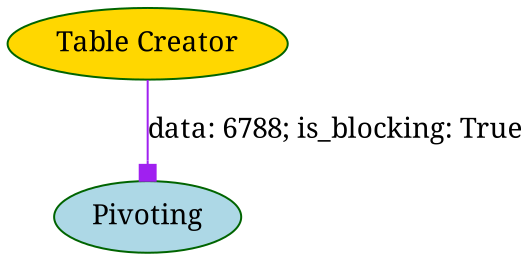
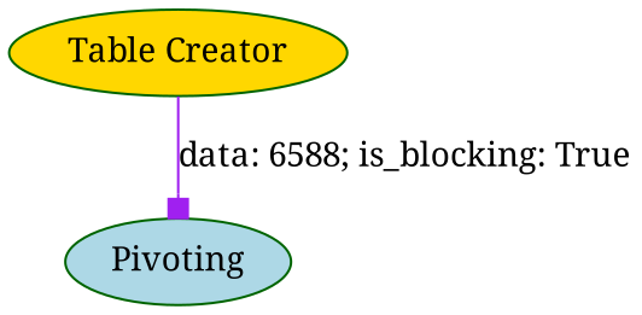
  digraph {
    rankdir=TB
    fontname="Noto Serif"
    node [style=filled color=darkgreen fontname="Noto Serif"]
    n1 [label=Pivoting fillcolor=lightblue]
    n2 [label="Table Creator" fillcolor=gold]
-   n2 -> n1 [label="data: 6788; is_blocking: True" color=purple arrowhead=box fontname="Noto Serif"]
+   n2 -> n1 [label="data: 6588; is_blocking: True" color=purple arrowhead=box fontname="Noto Serif"]
  }
